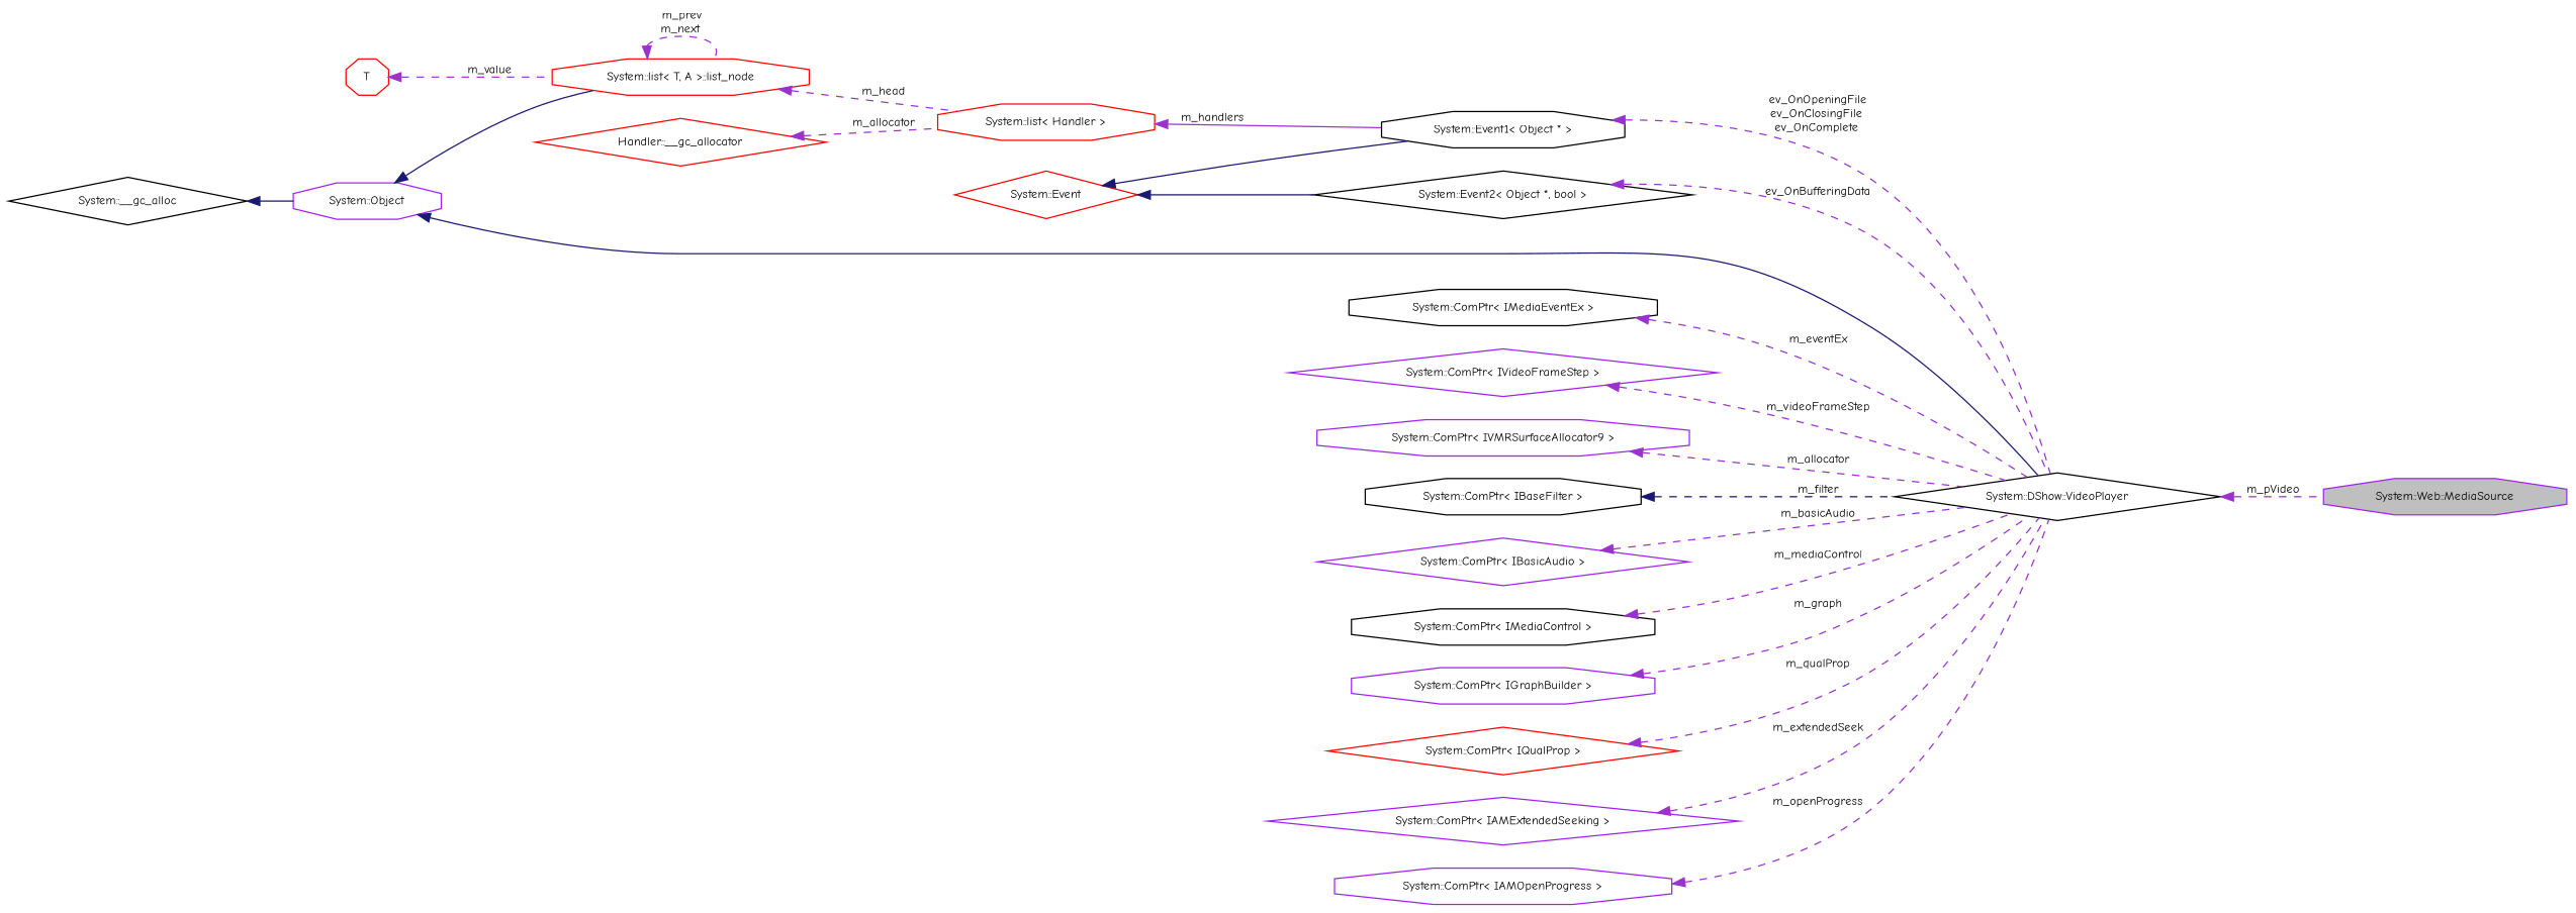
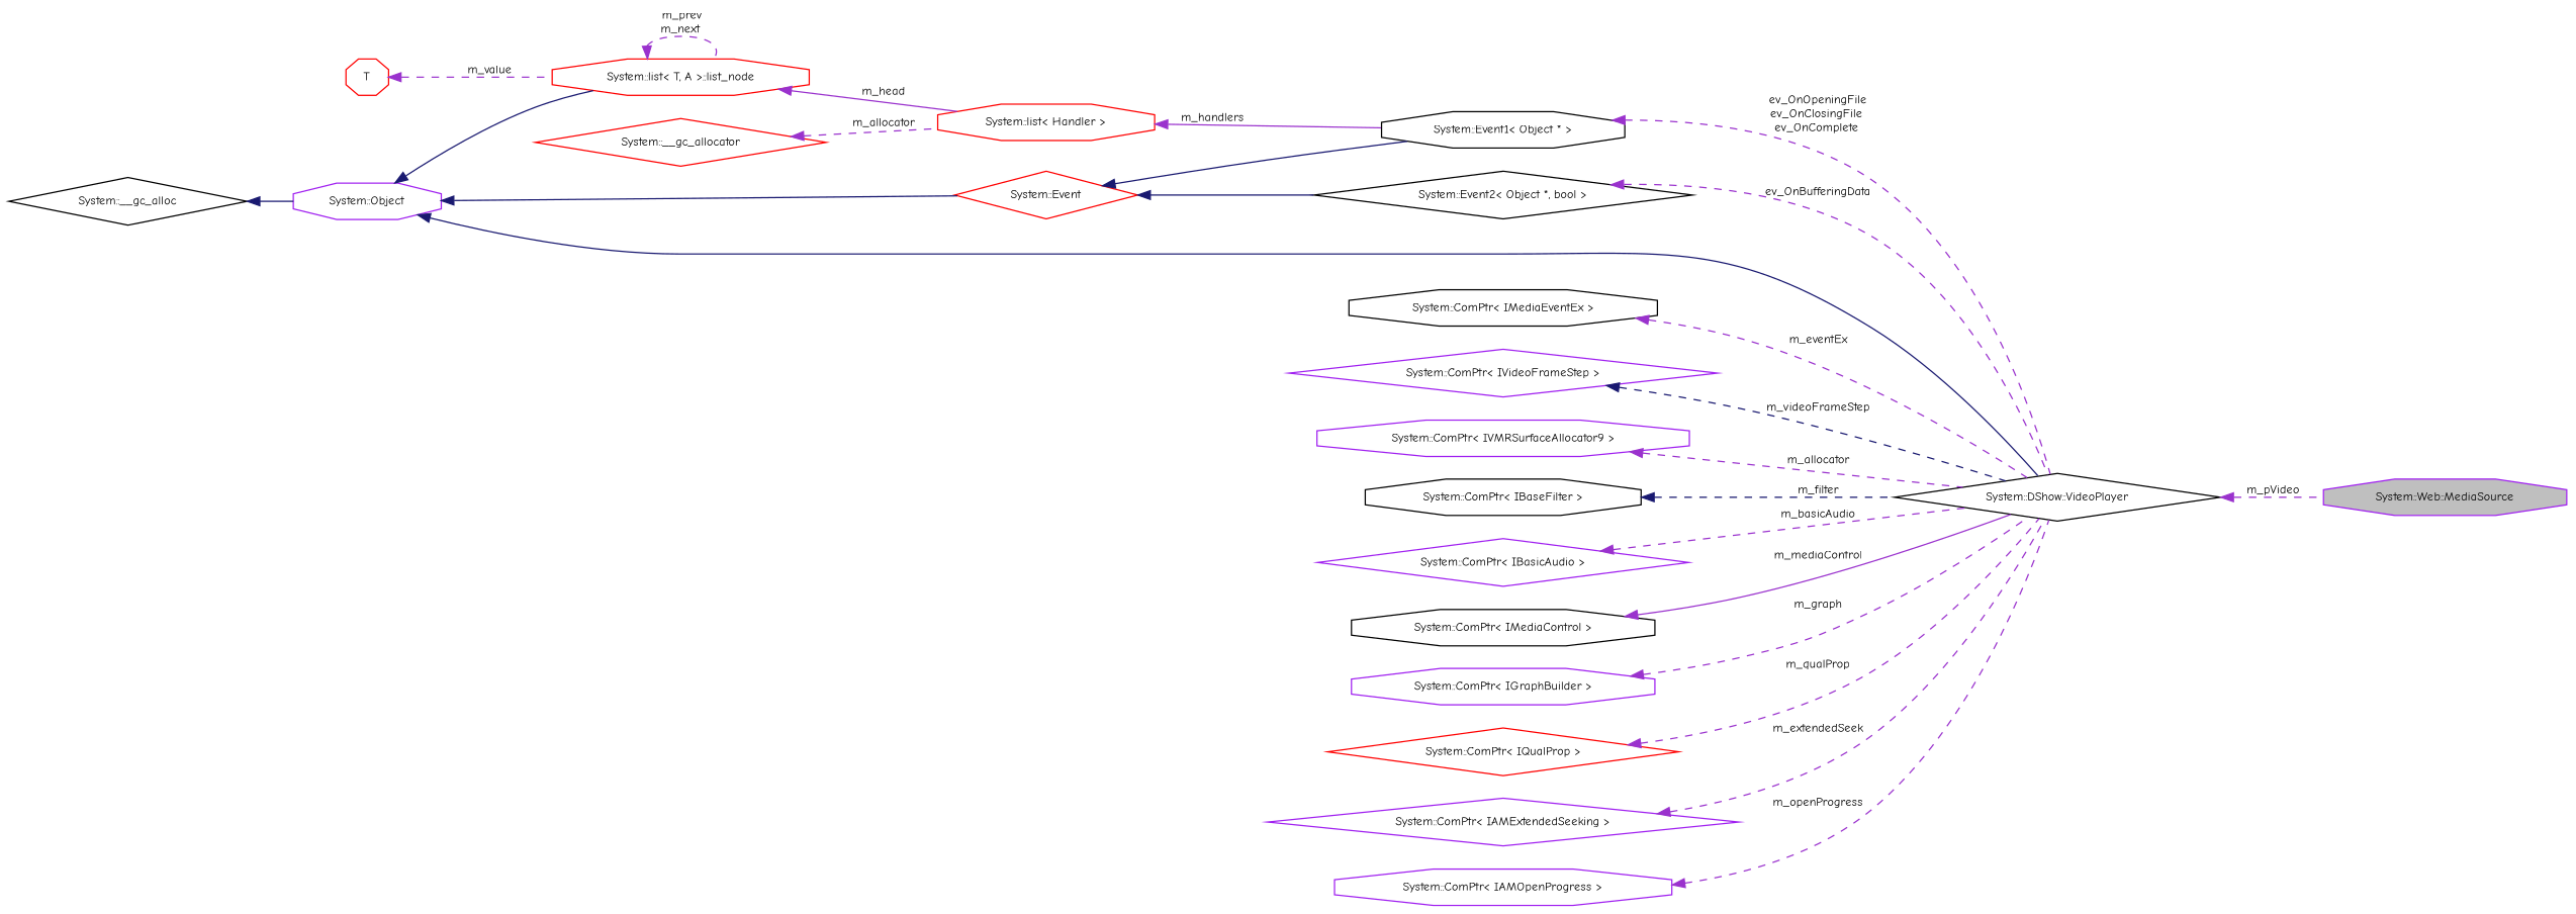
  digraph {
    fontname="Comic Neue"
    rankdir=LR
    node [color=purple fillcolor=white fontname="Comic Neue" fontsize=10 shape=octagon style=filled]
    edge [color=darkorchid3 dir=back fontname="Comic Neue" fontsize=10 labelfontname=Helvetica labelfontsize=10 style=dashed]
    n1 [fillcolor=grey75 fontcolor=black height=0.2 label="System::Web::MediaSource" width=0.4]
    n2 [color=black height=0.2 label="System::DShow::VideoPlayer" shape=diamond width=0.4]
    n3 [height=0.2 label="System::Object" width=0.4]
    n4 [color=red height=0.2 label="System::Event" shape=diamond width=0.4]
    n5 [color=red height=0.2 label="System::list\< T, A \>::list_node" width=0.4]
    n6 [color=black height=0.2 label="System::Event1\< Object * \>" width=0.4]
    n7 [color=black height=0.2 label="System::Event2\< Object *, bool \>" shape=diamond width=0.4]
    n8 [color=red height=0.2 label="System::list\< Handler \>" width=0.4]
    n9 [color=black height=0.2 label="System::__gc_alloc" shape=diamond width=0.4]
    n10 [color=black height=0.2 label="System::ComPtr\< IMediaEventEx \>" width=0.4]
-   n11 [color=red height=0.2 label="Handler::__gc_allocator" shape=diamond width=0.4]
+   n11 [color=red height=0.2 label="System::__gc_allocator" shape=diamond width=0.4]
    n12 [color=red height=0.2 label=T width=0.4]
    n13 [height=0.2 label="System::ComPtr\< IVideoFrameStep \>" shape=diamond width=0.4]
    n14 [height=0.2 label="System::ComPtr\< IVMRSurfaceAllocator9 \>" width=0.4]
    n15 [color=black height=0.2 label="System::ComPtr\< IBaseFilter \>" width=0.4]
    n16 [height=0.2 label="System::ComPtr\< IBasicAudio \>" shape=diamond width=0.4]
    n17 [color=black height=0.2 label="System::ComPtr\< IMediaControl \>" width=0.4]
    n18 [height=0.2 label="System::ComPtr\< IGraphBuilder \>" width=0.4]
    n19 [color=red height=0.2 label="System::ComPtr\< IQualProp \>" shape=diamond width=0.4]
    n20 [height=0.2 label="System::ComPtr\< IAMExtendedSeeking \>" shape=diamond width=0.4]
    n21 [height=0.2 label="System::ComPtr\< IAMOpenProgress \>" width=0.4]
    n2 -> n1 [label=" m_pVideo"]
    n3 -> n2 [color=midnightblue style=solid]
+   n3 -> n4 [color=midnightblue style=solid]
    n3 -> n5 [color=midnightblue style=solid]
    n4 -> n6 [color=midnightblue style=solid]
    n4 -> n7 [color=midnightblue style=solid]
    n5 -> n5 [label=" m_prev\nm_next"]
-   n5 -> n8 [label=" m_head"]
+   n5 -> n8 [label=" m_head" style=solid]
    n6 -> n2 [label=" ev_OnOpeningFile\nev_OnClosingFile\nev_OnComplete"]
    n7 -> n2 [label=" ev_OnBufferingData"]
    n8 -> n6 [label=" m_handlers" style=solid]
    n9 -> n3 [color=midnightblue style=solid]
    n10 -> n2 [label=" m_eventEx"]
    n11 -> n8 [label=" m_allocator"]
    n12 -> n5 [label=" m_value"]
-   n13 -> n2 [label=" m_videoFrameStep"]
+   n13 -> n2 [color=midnightblue label=" m_videoFrameStep"]
    n14 -> n2 [label=" m_allocator"]
    n15 -> n2 [color=midnightblue label=" m_filter"]
    n16 -> n2 [label=" m_basicAudio"]
-   n17 -> n2 [label=" m_mediaControl"]
+   n17 -> n2 [label=" m_mediaControl" style=solid]
    n18 -> n2 [label=" m_graph"]
    n19 -> n2 [label=" m_qualProp"]
    n20 -> n2 [label=" m_extendedSeek"]
    n21 -> n2 [label=" m_openProgress"]
  }
